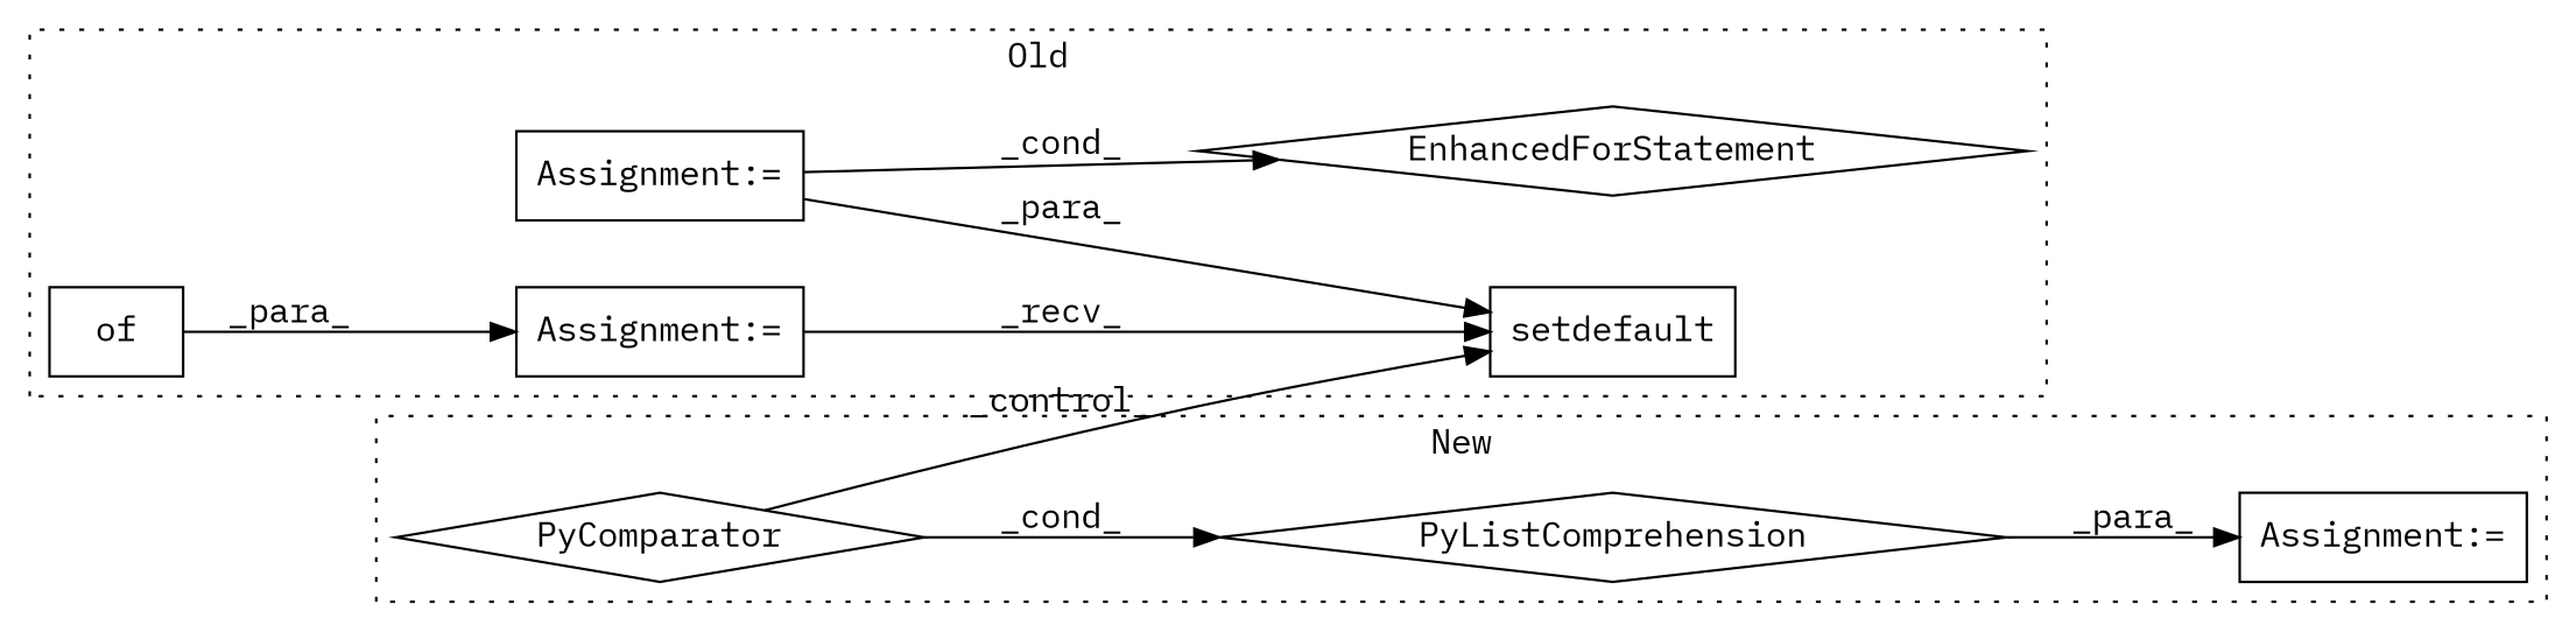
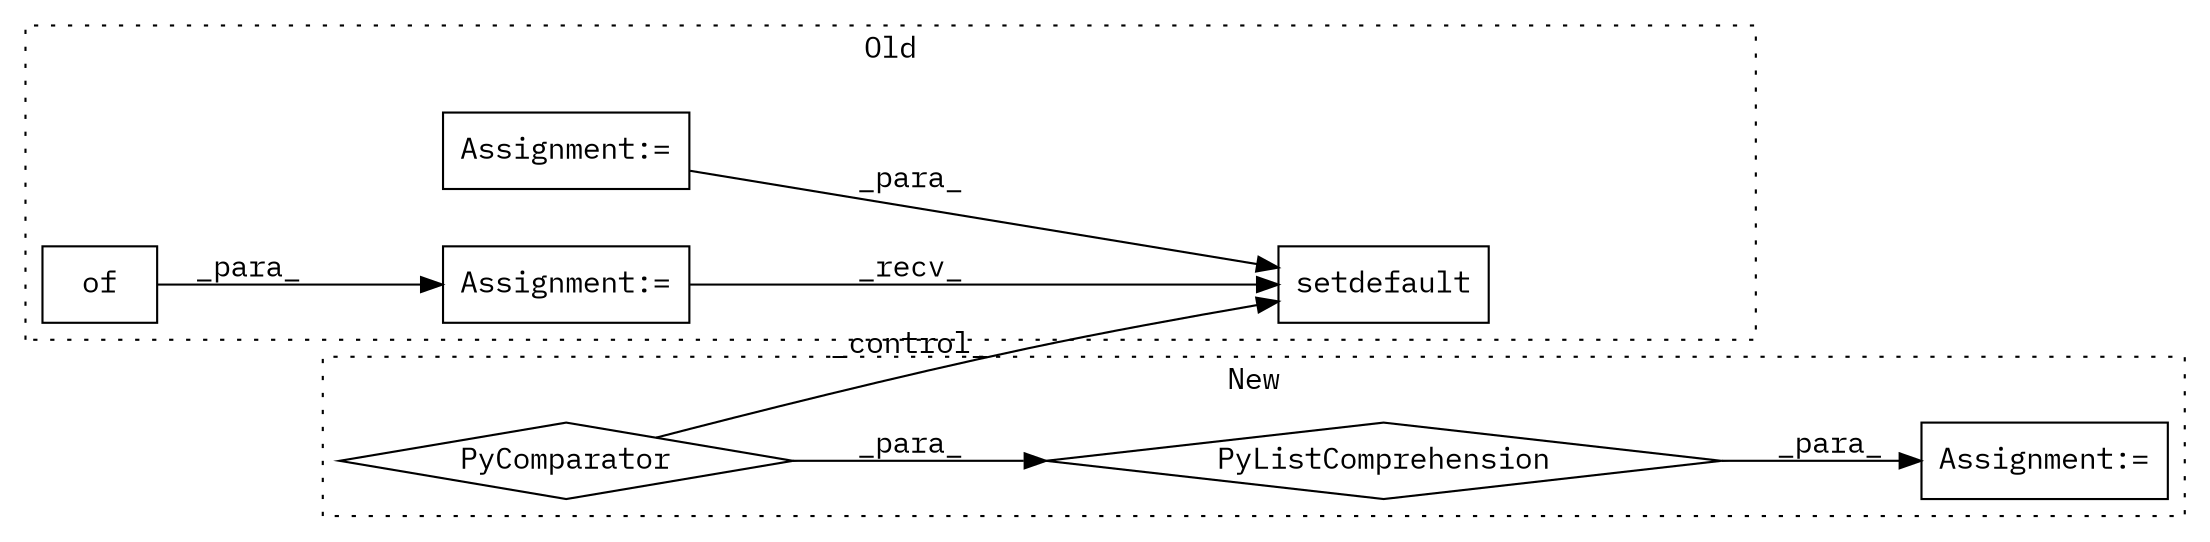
  digraph {
    fontname="IBM Plex Mono"
    rankdir=LR
    node [a=7 fontname="IBM Plex Mono" l=1 shape=box]
    edge [fontname="IBM Plex Mono"]
    n1 [a=32 l="11,1" label=setdefault s="2929,2975"]
-   n2 [a=70 l="53,2" label=EnhancedForStatement s="2827,2900" shape=diamond]
    n3 [label="Assignment:=" s=2790]
    n4 [a=32 l=4 label=of s=2773]
    n5 [label="Assignment:=" s=2768]
    n6 [a=113 l=44 label=PyComparator s=3023 shape=diamond]
    n7 [l="57,2" label="Assignment:=" s="3077,3162"]
    n8 [a=109 l=153 label=PyListComprehension s=2922 shape=diamond]
    subgraph cluster_1 {
      label=Old
      style=dotted
      n1
-     n2
      n3
      n4
      n5
    }
    subgraph cluster_2 {
      label=New
      style=dotted
      n6
      n7
      n8
    }
    n3 -> n1 [label=_para_]
-   n3 -> n2 [label=_cond_]
    n4 -> n5 [label=_para_]
    n5 -> n1 [label=_recv_]
    n6 -> n1 [label=_control_]
-   n6 -> n8 [label=_cond_]
+   n6 -> n8 [label=_para_]
    n8 -> n7 [label=_para_]
  }
